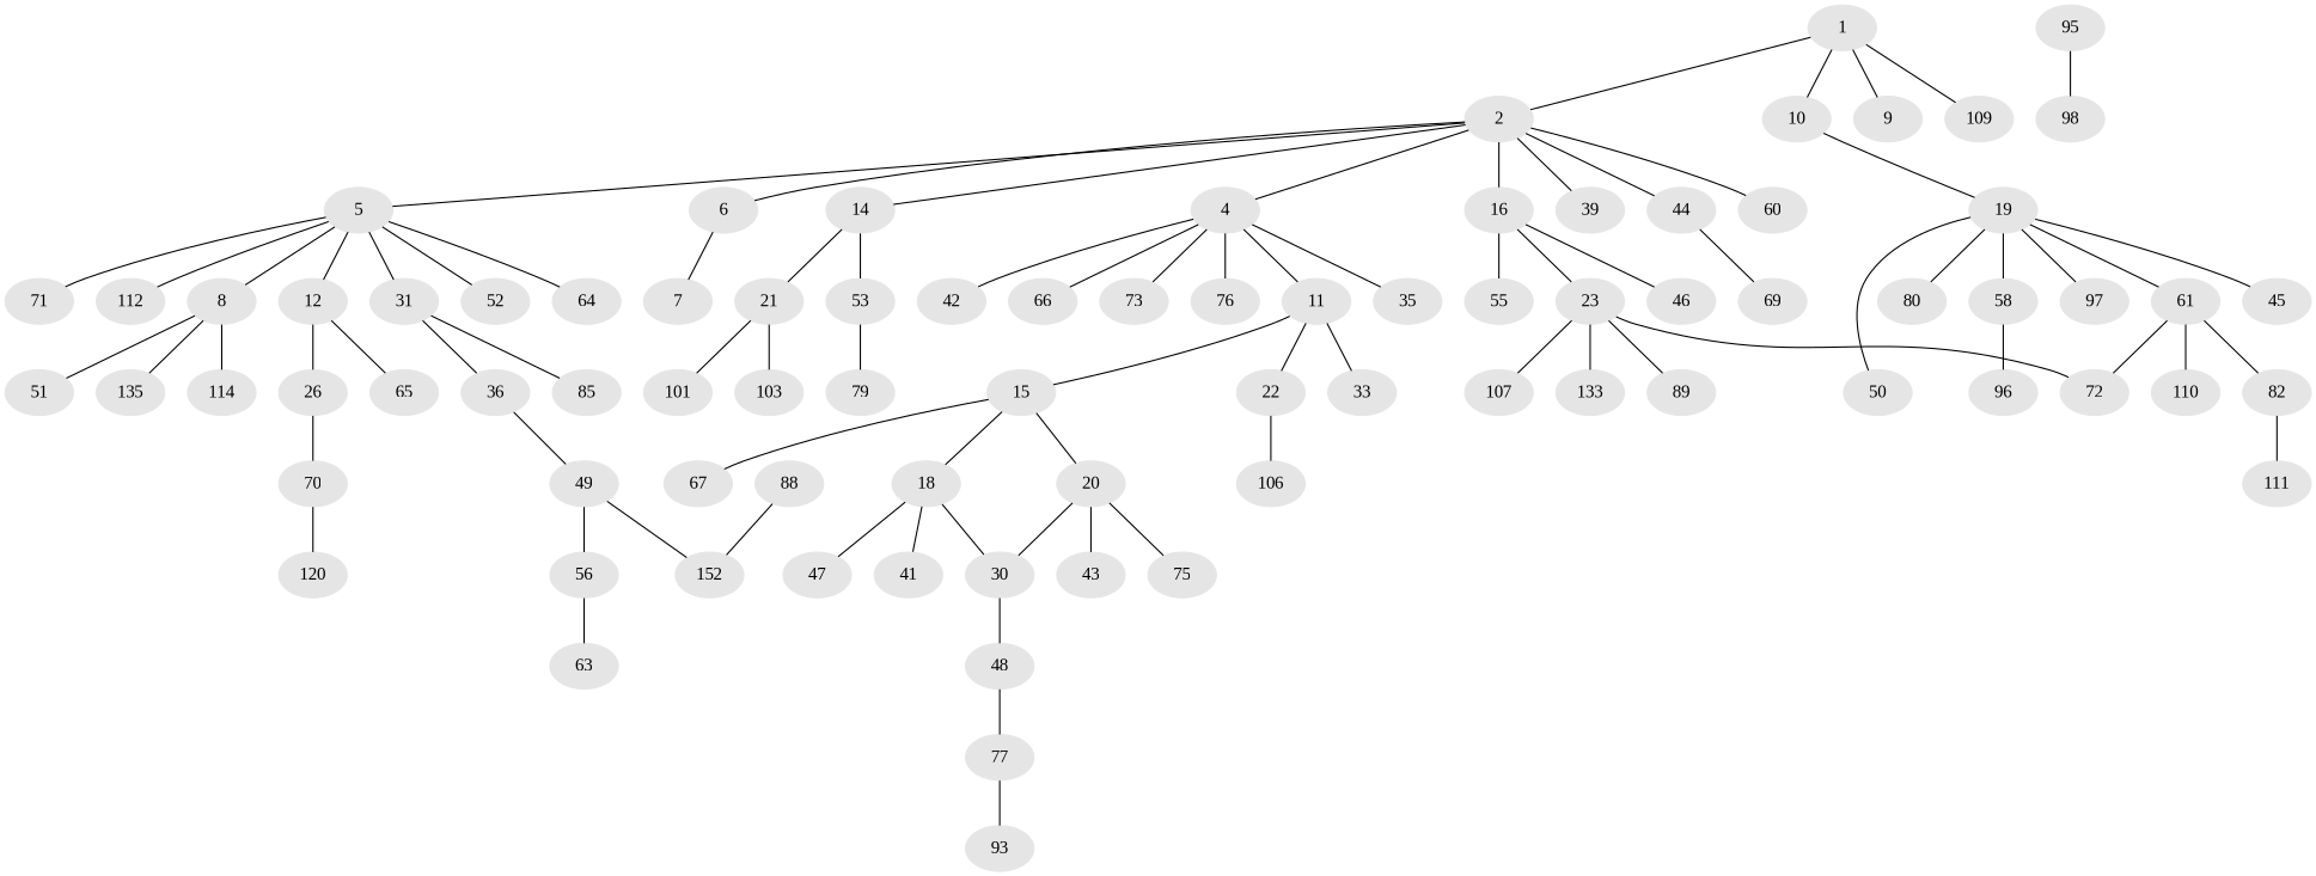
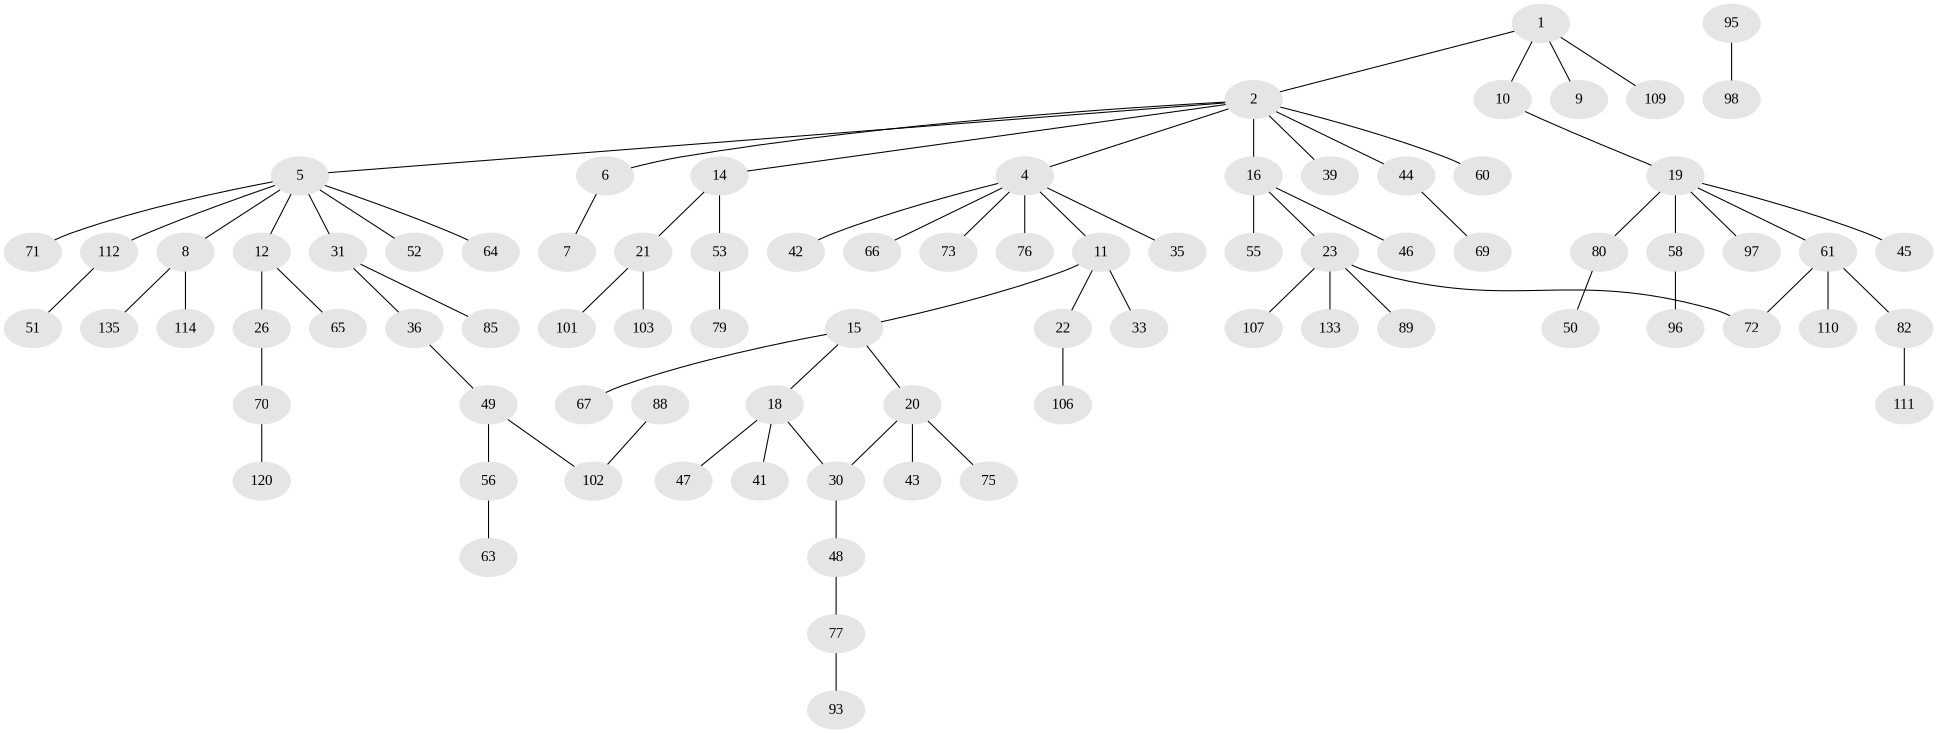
  graph {
    fontname="Liberation Serif"
    node [color=gray90 fontname="Liberation Serif" style=filled]
    edge [fontname="Liberation Serif"]
    1 [super="+13"]
    2 [super="+3"]
    9
    10
    109
    4 [super="+59"]
    5 [super="+27"]
    6
    14 [super="+25"]
    16 [super="+90"]
    39 [super="+57"]
    44
    60
    19 [super="+32"]
    11 [super="+108"]
    35 [super="+78"]
    42
    66 [super="+87"]
    73
    76
    8 [super="+72"]
    12 [super="+17"]
    31 [super="+68"]
    52
    64
    71 [super="+121"]
    112
    7 [super="+34"]
    21 [super="+62"]
    53
    23 [super="+40"]
    46 [super="+83"]
    55
    69 [super="+115"]
    15
    22 [super="+38"]
    33
    51
    n39 [label=135]
    114 [super="+122"]
    26 [super="+54"]
    65 [super="+94"]
    36 [super="+84"]
    85
    45
    50 [super="+119"]
    58
    61 [super="+86"]
    80
    97 [super="+118"]
    18 [super="+28"]
    20 [super="+29"]
    67 [super="+100"]
    106
    70
    101
    103
    79 [super="+125"]
    41
    47
    30
    43
    75 [super="+104"]
    89
    n65 [label=72]
    107 [super="+117"]
    n67 [label=133]
    98 [super="+116"]
    95
    96 [super="+99"]
    82
    110
    48
    88 [super="+124"]
-   102 [super="+113" label=152]
+   102 [super="+113"]
    120
    77 [super="+91"]
    49 [super="+81"]
    56 [super="+74"]
    93
    63
    111
    1 -- 2
    1 -- 9
    1 -- 10
    1 -- 109
    2 -- 4
    2 -- 5
    2 -- 6
    2 -- 14
    2 -- 16
    2 -- 39
    2 -- 44
    2 -- 60
    10 -- 19
    4 -- 11
    4 -- 35
    4 -- 42
    4 -- 66
    4 -- 73
    4 -- 76
    5 -- 8
    5 -- 12
    5 -- 31
    5 -- 52
    5 -- 64
    5 -- 71
    5 -- 112
    6 -- 7
    14 -- 21
    14 -- 53
    16 -- 23
    16 -- 46
    16 -- 55
    44 -- 69
    19 -- 45
-   19 -- 50
+   80 -- 50
    19 -- 58
    19 -- 61
    19 -- 80
    19 -- 97
    11 -- 15
    11 -- 22
    11 -- 33
-   8 -- 51
+   112 -- 51
    8 -- n39
    8 -- 114
    12 -- 26
    12 -- 65
    31 -- 36
    31 -- 85
    21 -- 101
    21 -- 103
    53 -- 79
    23 -- 89
    23 -- n65
    23 -- 107
    23 -- n67
    15 -- 18
    15 -- 20
    15 -- 67
    22 -- 106
    26 -- 70
    36 -- 49
    58 -- 96
    61 -- n65
    61 -- 82
    61 -- 110
    18 -- 41
    18 -- 47
    18 -- 30
    20 -- 30
    20 -- 43
    20 -- 75
    70 -- 120
    30 -- 48
    95 -- 98
    82 -- 111
    48 -- 77
    88 -- 102
    77 -- 93
    49 -- 102
    49 -- 56
    56 -- 63
  }
